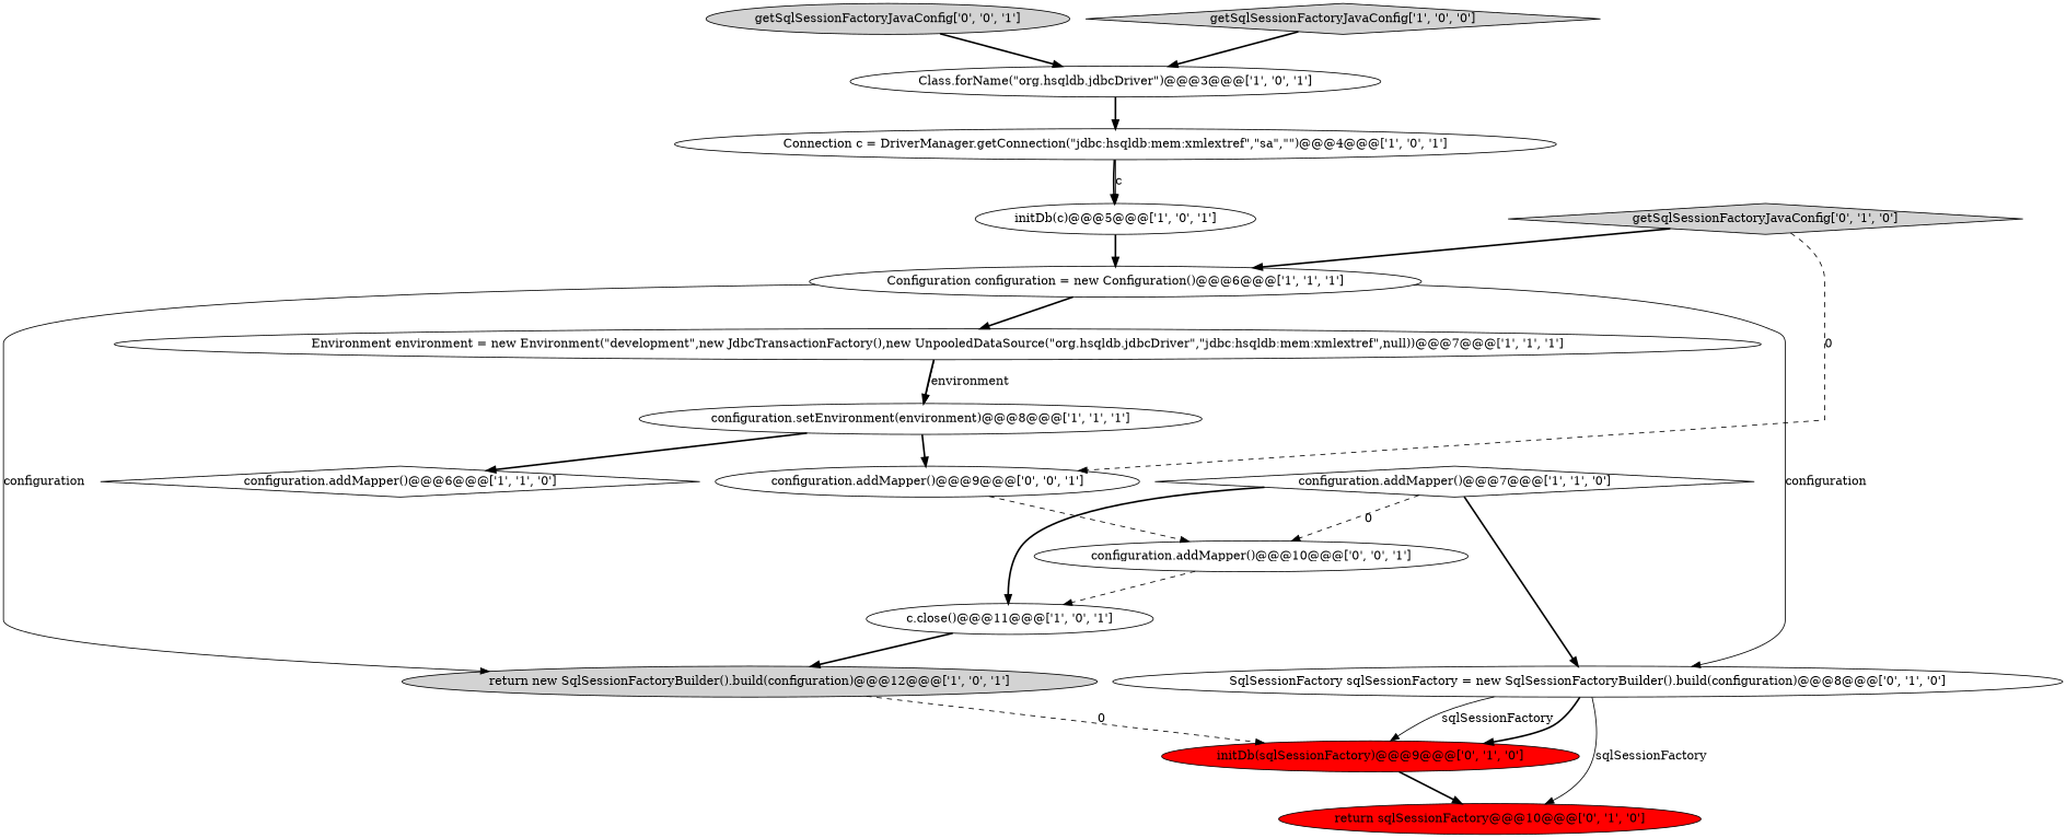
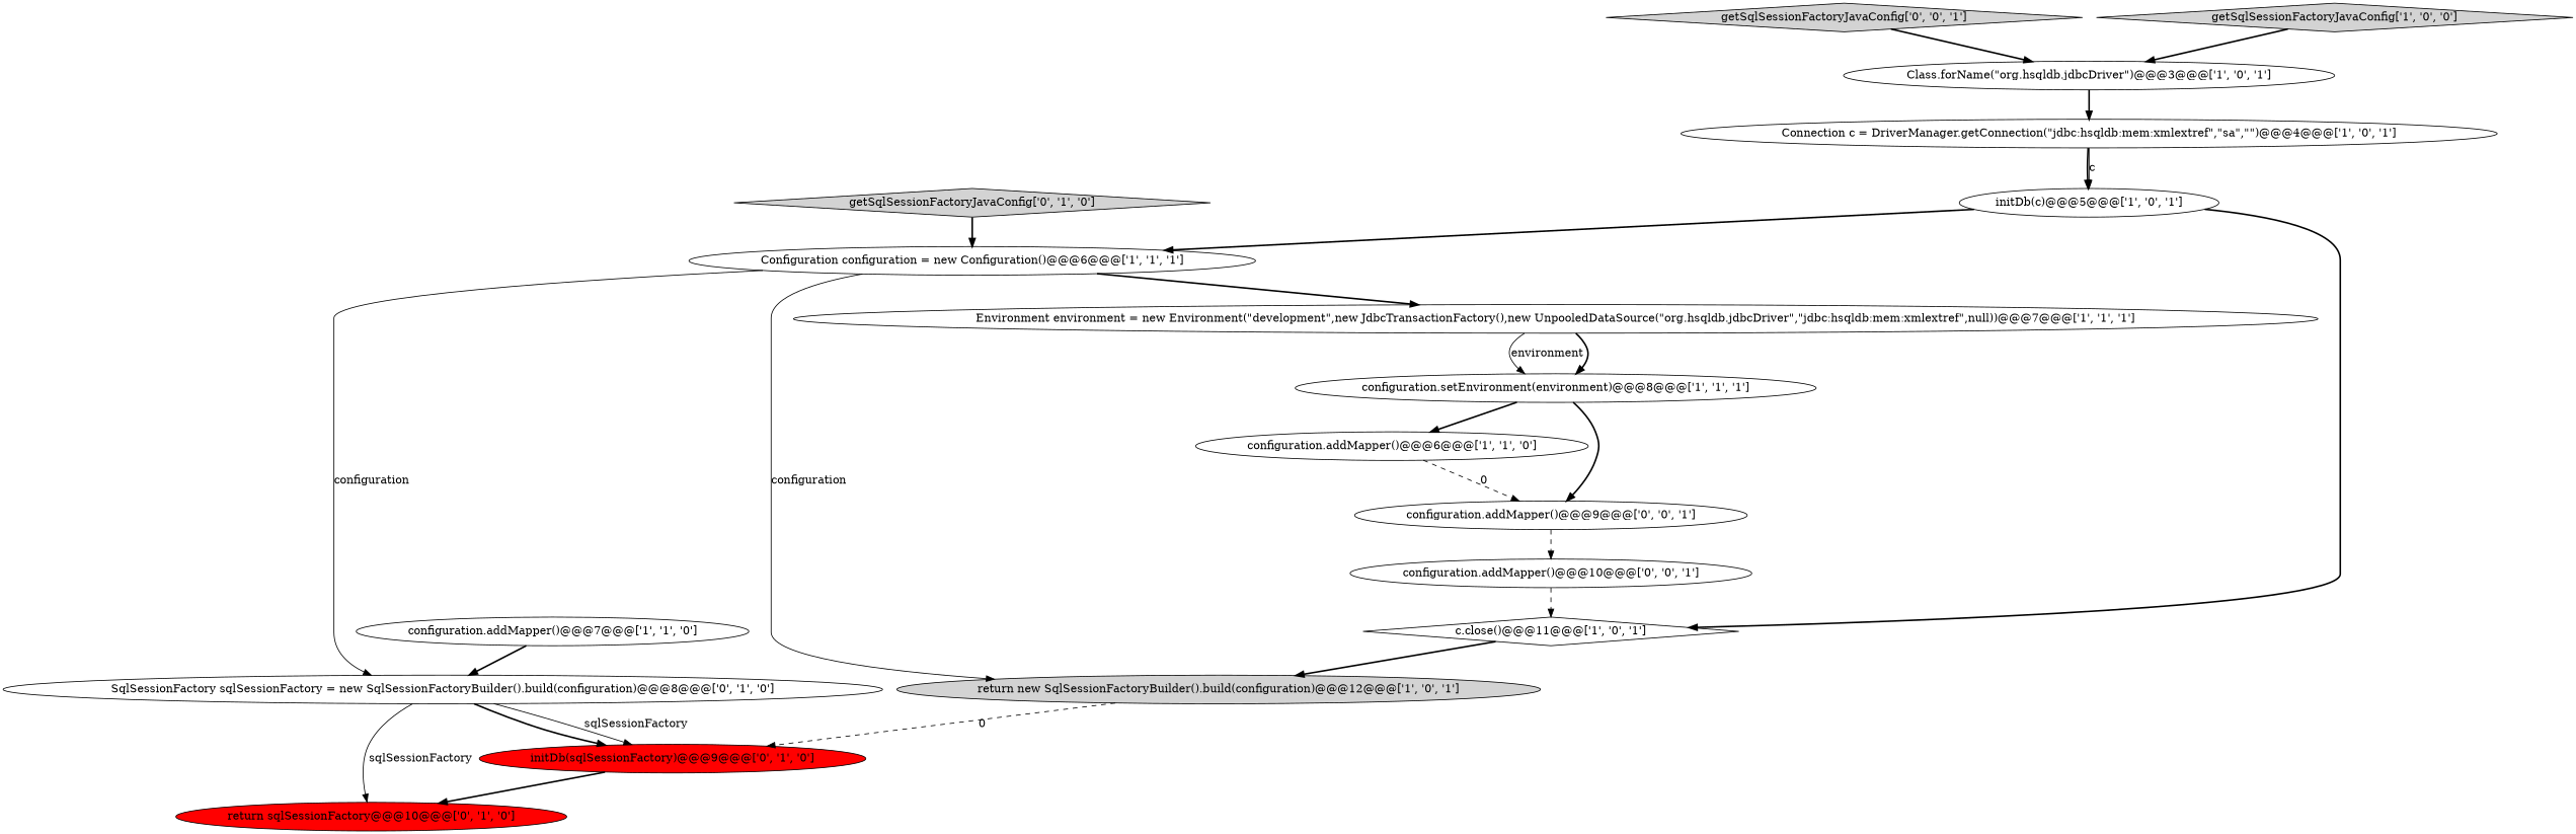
  digraph {
    fontname="DejaVu Serif"
    node [fillcolor=white fontname="DejaVu Serif" shape=ellipse style=filled]
    edge [fontname="DejaVu Serif" style=bold]
-   n1 [label="configuration.addMapper()@@@7@@@['1', '1', '0']" shape=diamond]
-   n2 [label="c.close()@@@11@@@['1', '0', '1']"]
+   n1 [label="configuration.addMapper()@@@7@@@['1', '1', '0']"]
+   n2 [label="c.close()@@@11@@@['1', '0', '1']" shape=diamond]
    n3 [label="configuration.addMapper()@@@10@@@['0', '0', '1']"]
    n4 [label="SqlSessionFactory sqlSessionFactory = new SqlSessionFactoryBuilder().build(configuration)@@@8@@@['0', '1', '0']"]
    n5 [fillcolor=lightgray label="return new SqlSessionFactoryBuilder().build(configuration)@@@12@@@['1', '0', '1']"]
    n6 [fillcolor=red label="return sqlSessionFactory@@@10@@@['0', '1', '0']"]
    n7 [fillcolor=red label="initDb(sqlSessionFactory)@@@9@@@['0', '1', '0']"]
    n8 [label="Configuration configuration = new Configuration()@@@6@@@['1', '1', '1']"]
    n9 [label="Environment environment = new Environment(\"development\",new JdbcTransactionFactory(),new UnpooledDataSource(\"org.hsqldb.jdbcDriver\",\"jdbc:hsqldb:mem:xmlextref\",null))@@@7@@@['1', '1', '1']"]
    n10 [label="configuration.setEnvironment(environment)@@@8@@@['1', '1', '1']"]
    n11 [label="Class.forName(\"org.hsqldb.jdbcDriver\")@@@3@@@['1', '0', '1']"]
    n12 [label="Connection c = DriverManager.getConnection(\"jdbc:hsqldb:mem:xmlextref\",\"sa\",\"\")@@@4@@@['1', '0', '1']"]
    n13 [label="initDb(c)@@@5@@@['1', '0', '1']"]
    n14 [fillcolor=lightgray label="getSqlSessionFactoryJavaConfig['0', '1', '0']" shape=diamond]
    n15 [label="configuration.addMapper()@@@9@@@['0', '0', '1']"]
-   n16 [label="configuration.addMapper()@@@6@@@['1', '1', '0']" shape=diamond]
-   n17 [fillcolor=lightgray label="getSqlSessionFactoryJavaConfig['0', '0', '1']"]
+   n16 [label="configuration.addMapper()@@@6@@@['1', '1', '0']"]
+   n17 [fillcolor=lightgray label="getSqlSessionFactoryJavaConfig['0', '0', '1']" shape=diamond]
    n18 [fillcolor=lightgray label="getSqlSessionFactoryJavaConfig['1', '0', '0']" shape=diamond]
-   n1 -> n2
-   n1 -> n3 [label=0 style=dashed]
+   n13 -> n2
    n1 -> n4
    n2 -> n5
    n3 -> n2 [style=dashed]
    n4 -> n6 [label=sqlSessionFactory style=solid]
    n4 -> n7 [label=sqlSessionFactory style=solid]
    n4 -> n7
    n5 -> n7 [label=0 style=dashed]
    n7 -> n6
    n8 -> n4 [label=configuration style=solid]
    n8 -> n5 [label=configuration style=solid]
    n8 -> n9
    n9 -> n10
    n9 -> n10 [label=environment style=solid]
    n10 -> n15
    n10 -> n16
    n11 -> n12
    n12 -> n13
    n12 -> n13 [label=c style=solid]
    n13 -> n8
    n14 -> n8
    n15 -> n3 [style=dashed]
-   n14 -> n15 [label=0 style=dashed]
+   n16 -> n15 [label=0 style=dashed]
    n17 -> n11
    n18 -> n11
  }
